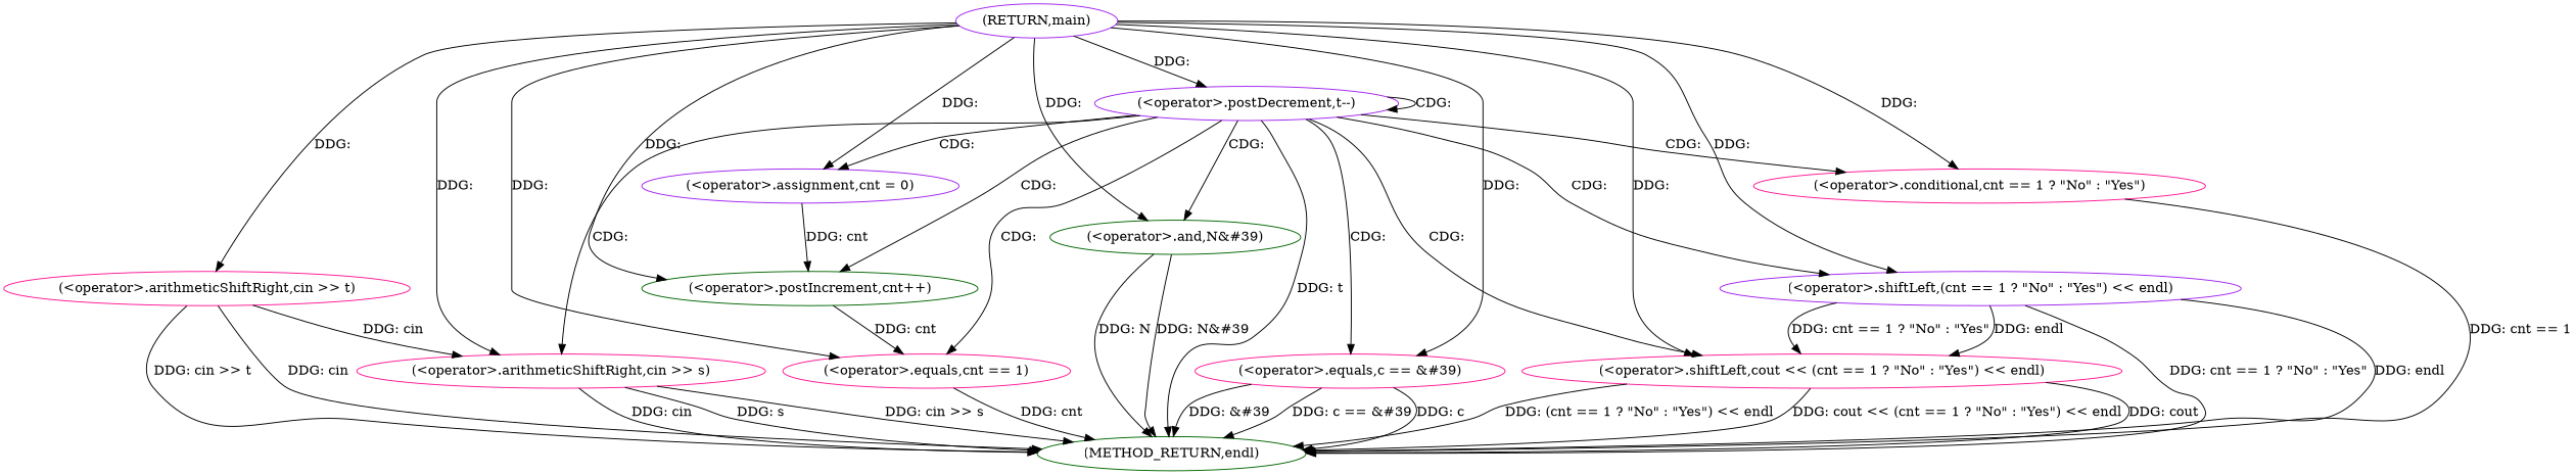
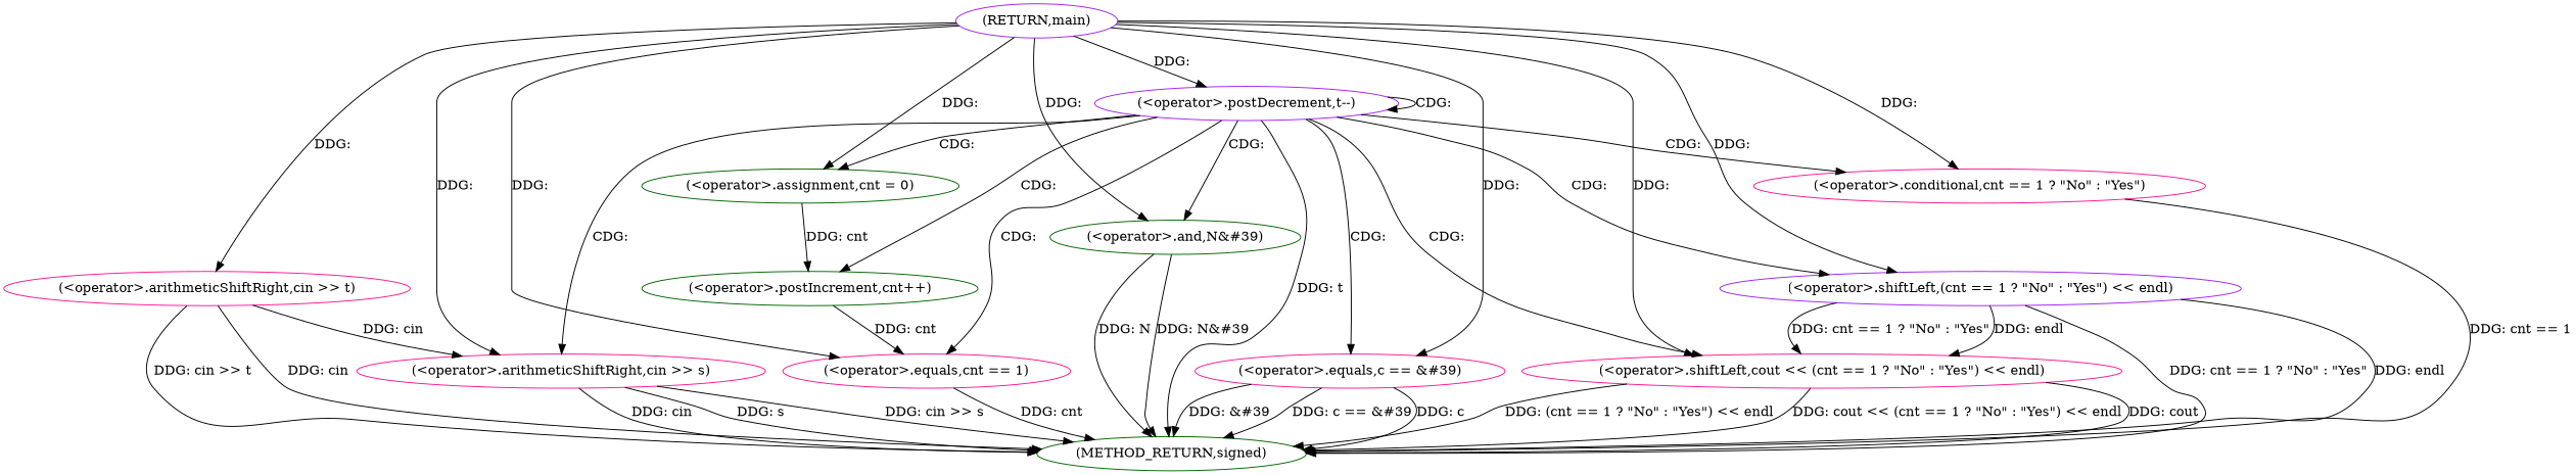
  digraph {
    node [color=deeppink]
    n1 [color=purple label="(RETURN,main)"]
    n2 [label="(<operator>.arithmeticShiftRight,cin >> t)"]
    n3 [color=purple label="(<operator>.postDecrement,t--)"]
    n4 [label="(<operator>.arithmeticShiftRight,cin >> s)"]
-   n5 [color=purple label="(<operator>.assignment,cnt = 0)"]
+   n5 [color=darkgreen label="(<operator>.assignment,cnt = 0)"]
    n6 [label="(<operator>.shiftLeft,cout << (cnt == 1 ? \"No\" : \"Yes\") << endl)"]
    n7 [label="(<operator>.equals,c == &#39)"]
    n8 [color=darkgreen label="(<operator>.and,N&#39)"]
    n9 [color=darkgreen label="(<operator>.postIncrement,cnt++)"]
    n10 [color=purple label="(<operator>.shiftLeft,(cnt == 1 ? \"No\" : \"Yes\") << endl)"]
    n11 [label="(<operator>.conditional,cnt == 1 ? \"No\" : \"Yes\")"]
    n12 [label="(<operator>.equals,cnt == 1)"]
-   n13 [color=darkgreen label="(METHOD_RETURN,endl)"]
+   n13 [color=darkgreen label="(METHOD_RETURN,signed)"]
    n1 -> n2 [label="DDG: "]
    n1 -> n3 [label="DDG: "]
    n1 -> n4 [label="DDG: "]
    n1 -> n5 [label="DDG: "]
    n1 -> n6 [label="DDG: "]
    n1 -> n7 [label="DDG: "]
    n1 -> n8 [label="DDG: "]
-   n1 -> n9 [label="DDG: "]
    n1 -> n10 [label="DDG: "]
    n1 -> n11 [label="DDG: "]
    n1 -> n12 [label="DDG: "]
    n2 -> n4 [label="DDG: cin"]
    n2 -> n13 [label="DDG: cin"]
    n2 -> n13 [label="DDG: cin >> t"]
    n3 -> n3 [label="CDG: "]
    n3 -> n4 [label="CDG: "]
    n3 -> n5 [label="CDG: "]
    n3 -> n6 [label="CDG: "]
    n3 -> n7 [label="CDG: "]
    n3 -> n8 [label="CDG: "]
    n3 -> n9 [label="CDG: "]
    n3 -> n10 [label="CDG: "]
    n3 -> n11 [label="CDG: "]
    n3 -> n12 [label="CDG: "]
    n3 -> n13 [label="DDG: t"]
    n4 -> n13 [label="DDG: cin"]
    n4 -> n13 [label="DDG: s"]
    n4 -> n13 [label="DDG: cin >> s"]
    n5 -> n9 [label="DDG: cnt"]
    n6 -> n13 [label="DDG: (cnt == 1 ? \"No\" : \"Yes\") << endl"]
    n6 -> n13 [label="DDG: cout << (cnt == 1 ? \"No\" : \"Yes\") << endl"]
    n6 -> n13 [label="DDG: cout"]
    n7 -> n13 [label="DDG: &#39"]
    n7 -> n13 [label="DDG: c == &#39"]
    n7 -> n13 [label="DDG: c"]
    n8 -> n13 [label="DDG: N&#39"]
    n8 -> n13 [label="DDG: N"]
    n9 -> n12 [label="DDG: cnt"]
    n10 -> n6 [label="DDG: cnt == 1 ? \"No\" : \"Yes\""]
    n10 -> n6 [label="DDG: endl"]
    n10 -> n13 [label="DDG: cnt == 1 ? \"No\" : \"Yes\""]
    n10 -> n13 [label="DDG: endl"]
    n11 -> n13 [label="DDG: cnt == 1"]
    n12 -> n13 [label="DDG: cnt"]
  }
